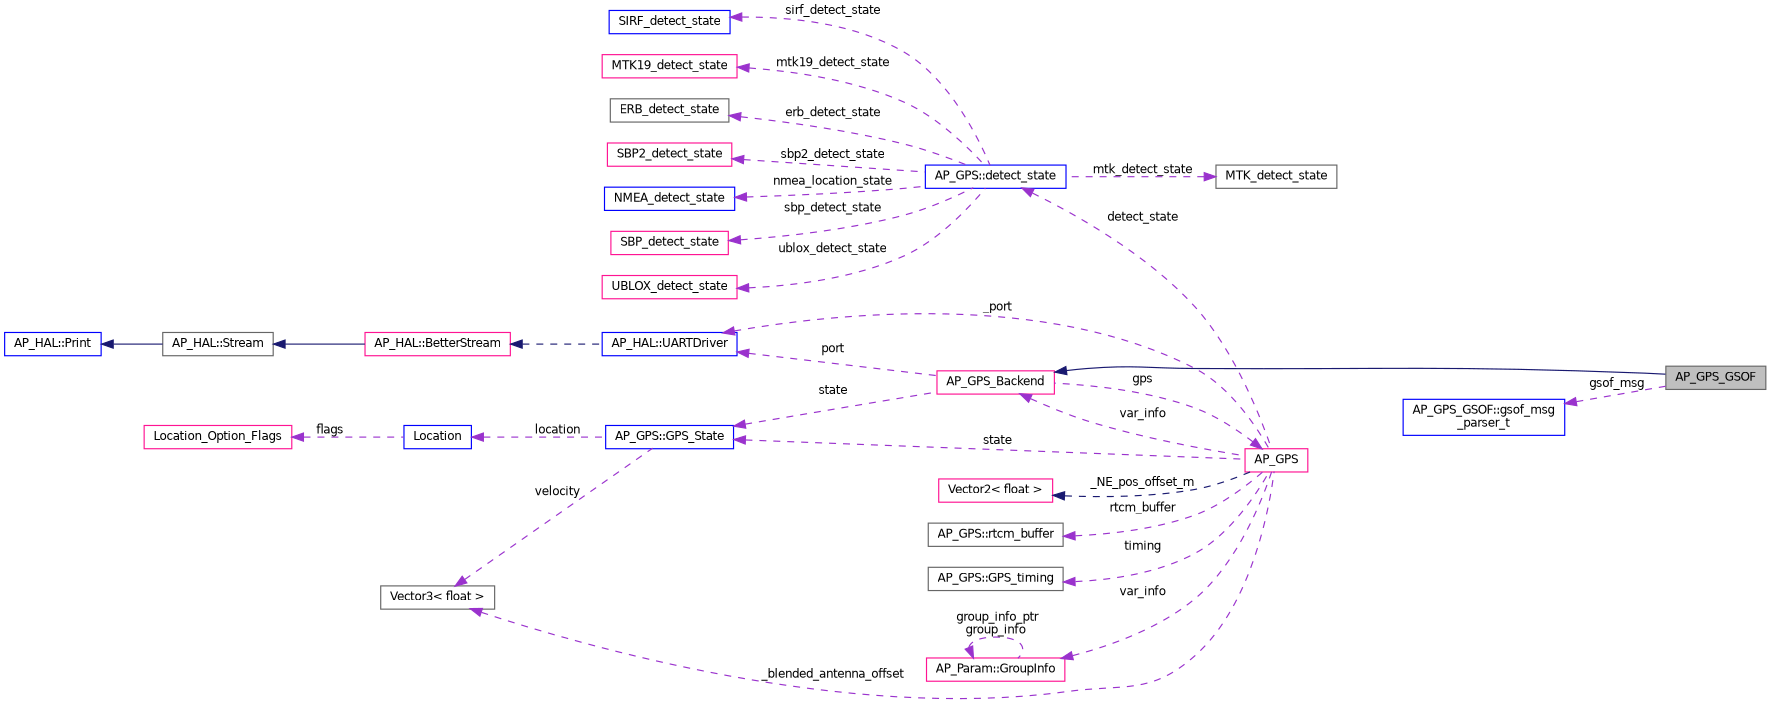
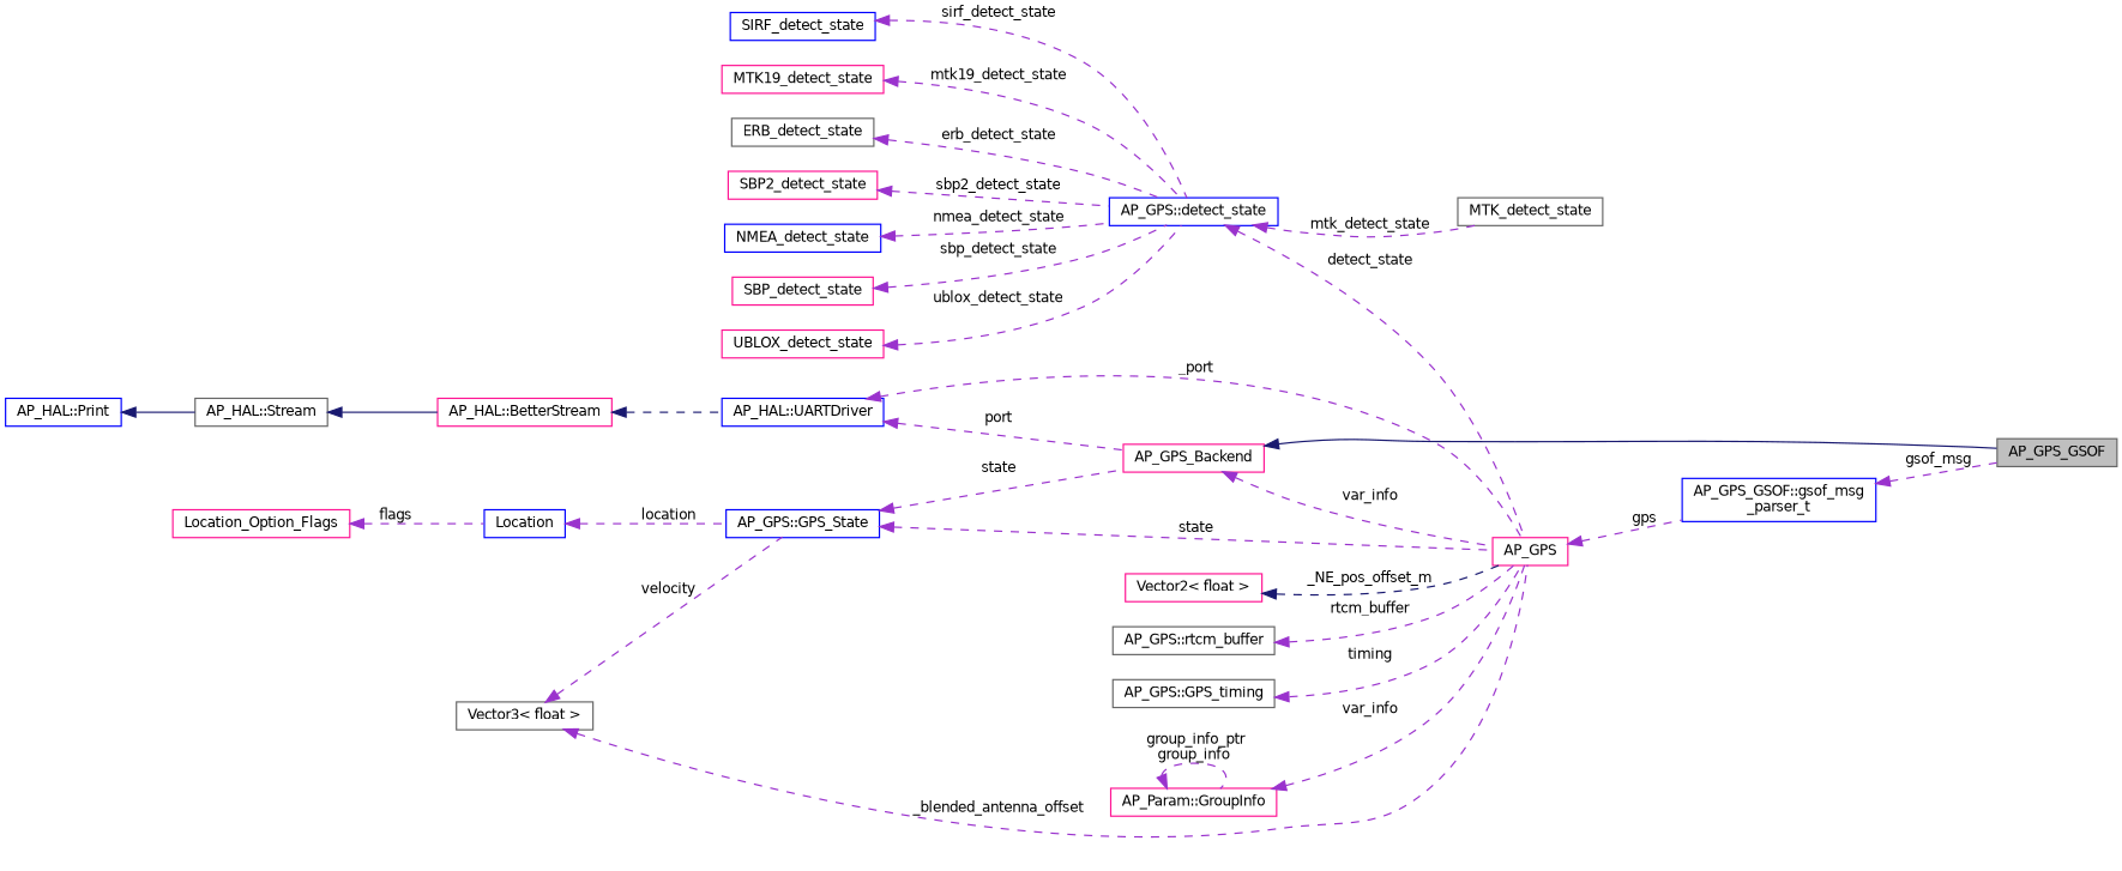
  digraph {
    rankdir=LR
    node [color=deeppink fillcolor=white fontname=Helvetica fontsize=10 shape=record style=filled]
    edge [color=darkorchid3 dir=back fontname=Helvetica fontsize=10 labelfontname=Helvetica labelfontsize=10 style=dashed]
    n1 [color=gray40 fillcolor=grey75 fontcolor=black height=0.2 label=AP_GPS_GSOF width=0.4]
    n2 [height=0.2 label=AP_GPS_Backend width=0.4]
    n3 [height=0.2 label=AP_GPS width=0.4]
    n4 [color=blue height=0.2 label="AP_HAL::UARTDriver" width=0.4]
    n5 [height=0.2 label="AP_HAL::BetterStream" width=0.4]
    n6 [color=gray40 height=0.2 label="AP_HAL::Stream" width=0.4]
    n7 [color=blue height=0.2 label="AP_HAL::Print" width=0.4]
    n8 [color=blue height=0.2 label="AP_GPS::detect_state" width=0.4]
    n9 [height=0.2 label=SBP_detect_state width=0.4]
    n10 [height=0.2 label=UBLOX_detect_state width=0.4]
    n11 [color=blue height=0.2 label=SIRF_detect_state width=0.4]
    n12 [height=0.2 label=MTK19_detect_state width=0.4]
    n13 [color=gray40 height=0.2 label=ERB_detect_state width=0.4]
    n14 [height=0.2 label=SBP2_detect_state width=0.4]
    n15 [color=blue height=0.2 label=NMEA_detect_state width=0.4]
    n16 [color=gray40 height=0.2 label=MTK_detect_state width=0.4]
    n17 [color=gray40 height=0.2 label="AP_GPS::GPS_timing" width=0.4]
    n18 [height=0.2 label="AP_Param::GroupInfo" width=0.4]
    n19 [color=gray40 height=0.2 label="Vector3\< float \>" width=0.4]
    n20 [color=blue height=0.2 label="AP_GPS::GPS_State" width=0.4]
    n21 [height=0.2 label="Vector2\< float \>" width=0.4]
    n22 [color=gray40 height=0.2 label="AP_GPS::rtcm_buffer" width=0.4]
    n23 [color=blue height=0.2 label=Location width=0.4]
    n24 [height=0.2 label=Location_Option_Flags width=0.4]
    n25 [color=blue height=0.2 label="AP_GPS_GSOF::gsof_msg\l_parser_t" width=0.4]
    n2 -> n1 [color=midnightblue style=solid]
    n2 -> n3 [label=" var_info"]
-   n3 -> n2 [label=" gps"]
+   n3 -> n25 [label=" gps"]
    n4 -> n2 [label=" port"]
    n4 -> n3 [label=" _port"]
    n5 -> n4 [color=midnightblue]
    n6 -> n5 [color=midnightblue style=solid]
    n7 -> n6 [color=midnightblue style=solid]
    n8 -> n3 [label=" detect_state"]
    n9 -> n8 [label=" sbp_detect_state"]
    n10 -> n8 [label=" ublox_detect_state"]
    n11 -> n8 [label=" sirf_detect_state"]
    n12 -> n8 [label=" mtk19_detect_state"]
    n13 -> n8 [label=" erb_detect_state"]
    n14 -> n8 [label=" sbp2_detect_state"]
-   n15 -> n8 [label=" nmea_location_state"]
-   n16 -> n8 [label=" mtk_detect_state"]
+   n15 -> n8 [label=" nmea_detect_state"]
+   n8 -> n16 [label=" mtk_detect_state"]
    n17 -> n3 [label=" timing"]
    n18 -> n3 [label=" var_info"]
    n18 -> n18 [label=" group_info_ptr\ngroup_info"]
    n19 -> n3 [label=" _blended_antenna_offset"]
    n19 -> n20 [label=" velocity"]
    n20 -> n2 [label=" state"]
    n20 -> n3 [label=" state"]
    n21 -> n3 [color=midnightblue label=" _NE_pos_offset_m"]
    n22 -> n3 [label=" rtcm_buffer"]
    n23 -> n20 [label=" location"]
    n24 -> n23 [label=" flags"]
    n25 -> n1 [label=" gsof_msg"]
  }
